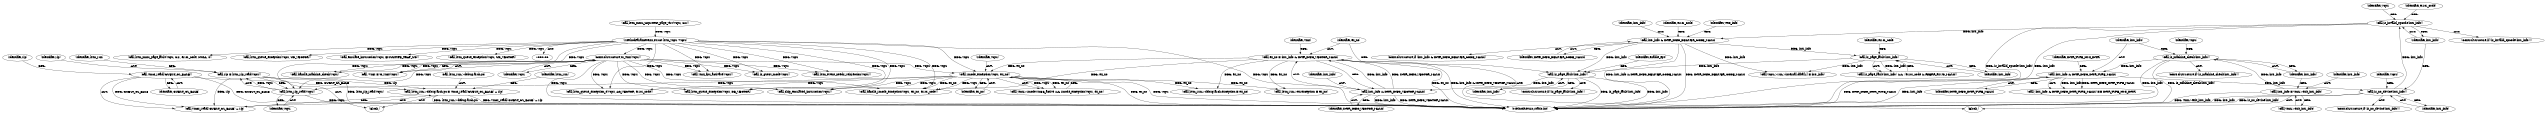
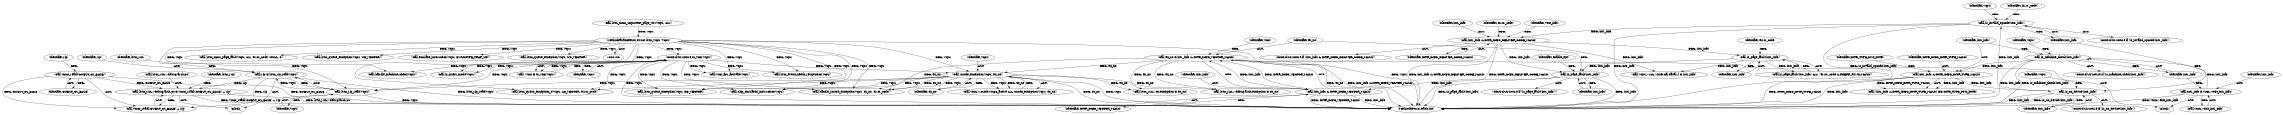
  digraph {
    n1 [label="(Call,kvm_run->debug.arch.pc = vmcs_readl(GUEST_CS_BASE) + rip)"]
    n2 [label="(MethodReturn,static int)"]
    n3 [label="(Block,)"]
    n4 [label="(Call,vmcs_readl(GUEST_CS_BASE) + rip)"]
    n5 [label="(Call,vmcs_readl(GUEST_CS_BASE))"]
    n6 [label="(Identifier,GUEST_CS_BASE)"]
    n7 [label="(Call,rip = kvm_rip_read(vcpu))"]
    n8 [label="(Call,kvm_rip_read(vcpu))"]
    n9 [label="(Identifier,vcpu)"]
    n10 [label="(Call,rmode_exception(vcpu, ex_no))"]
    n11 [label="(Call,handle_rmode_exception(vcpu, ex_no, error_code))"]
    n12 [label="(Call,kvm_run->debug.arch.exception = ex_no)"]
    n13 [label="(Identifier,ex_no)"]
    n14 [label="(Call,vmx->rmode.vm86_active && rmode_exception(vcpu, ex_no))"]
    n15 [label="(Call,kvm_queue_exception_e(vcpu, AC_VECTOR, error_code))"]
    n16 [label="(Call,kvm_run->ex.exception = ex_no)"]
    n17 [label="(Call,kvm_queue_exception(vcpu, DB_VECTOR))"]
    n18 [label="(Call,skip_emulated_instruction(vcpu))"]
    n19 [label="(ControlStructure,to_vmx(vcpu))"]
    n20 [label="(Call,is_guest_mode(vcpu))"]
    n21 [label="(Call,*vmx = to_vmx(vcpu))"]
    n22 [label="(Call,kvm_event_needs_reinjection(vcpu))"]
    n23 [label="(Identifier,vcpu)"]
    n24 [label="(Call,handle_machine_check(vcpu))"]
    n25 [label="(Call,vmx_fpu_activate(vcpu))"]
    n26 [label="(MethodParameterIn,struct kvm_vcpu *vcpu)"]
    n27 [label="(Call,kvm_mmu_page_fault(vcpu, cr2, error_code, NULL, 0))"]
    n28 [label="(Call,kvm_queue_exception(vcpu, UD_VECTOR))"]
    n29 [label="(Call,emulate_instruction(vcpu, EMULTYPE_TRAP_UD))"]
    n30 [label="(Call,kvm_queue_exception(vcpu, UD_VECTOR))"]
    1000106
    n32 [label="(Call,kvm_mmu_unprotect_page_virt(vcpu, cr2))"]
    n33 [label="(Call,ex_no = intr_info & INTR_INFO_VECTOR_MASK)"]
    n34 [label="(Call,intr_info & INTR_INFO_VECTOR_MASK)"]
    n35 [label="(Block,)"]
    n36 [label="(Identifier,INTR_INFO_VECTOR_MASK)"]
    n37 [label="(Call,is_page_fault(intr_info))"]
    n38 [label="(ControlStructure,if (is_page_fault(intr_info)))"]
    n39 [label="(Identifier,intr_info)"]
    n40 [label="(Call,is_page_fault(intr_info))"]
    n41 [label="(Identifier,intr_info)"]
    n42 [label="(Call,is_page_fault(intr_info) && !(error_code & PFERR_RSVD_MASK))"]
    n43 [label="(Call,vcpu->run->internal.data[1] = intr_info)"]
    n44 [label="(Call,intr_info & INTR_INFO_DELIVER_CODE_MASK)"]
    n45 [label="(ControlStructure,if (intr_info & INTR_INFO_DELIVER_CODE_MASK))"]
    n46 [label="(Identifier,INTR_INFO_DELIVER_CODE_MASK)"]
    n47 [label="(Call,is_invalid_opcode(intr_info))"]
    n48 [label="(ControlStructure,if (is_invalid_opcode(intr_info)))"]
    n49 [label="(Identifier,intr_info)"]
    n50 [label="(Call,is_no_device(intr_info))"]
    n51 [label="(Identifier,intr_info)"]
    n52 [label="(ControlStructure,if (is_no_device(intr_info)))"]
    n53 [label="(Call,intr_info & INTR_INFO_INTR_TYPE_MASK)"]
    n54 [label="(Identifier,INTR_INFO_INTR_TYPE_MASK)"]
    n55 [label="(Call,(intr_info & INTR_INFO_INTR_TYPE_MASK) == INTR_TYPE_NMI_INTR)"]
    n56 [label="(Call,is_machine_check(intr_info))"]
    n57 [label="(Identifier,intr_info)"]
    n58 [label="(ControlStructure,if (is_machine_check(intr_info)))"]
    n59 [label="(Call,intr_info = vmx->exit_intr_info)"]
    n60 [label="(Call,vmx->exit_intr_info)"]
    n61 [label="(Identifier,vcpu)"]
    n62 [label="(Identifier,error_code)"]
    n63 [label="(Identifier,vmx)"]
    n64 [label="(Call,kvm_run->debug.arch.pc)"]
    n65 [label="(Identifier,intr_info)"]
    n66 [label="(Identifier,vcpu)"]
    n67 [label="(Identifier,vcpu)"]
    n68 [label="(Identifier,kvm_run)"]
    n69 [label="(Identifier,intr_info)"]
    n70 [label="(Identifier,enable_ept)"]
    n71 [label="(Identifier,vcpu)"]
    n72 [label="(Identifier,intr_info)"]
    n73 [label="(Identifier,rip)"]
    n74 [label="(Identifier,ex_no)"]
    n75 [label="(Identifier,rip)"]
    n76 [label="(Identifier,kvm_run)"]
    n77 [label="(Identifier,INTR_TYPE_NMI_INTR)"]
    n78 [label="(Identifier,error_code)"]
    n79 [label="(Identifier,vect_info)"]
    n80 [label="(Identifier,intr_info)"]
    n81 [label="(Identifier,error_code)"]
    n1 -> n2 [label="DDG: vmcs_readl(GUEST_CS_BASE) + rip"]
    n1 -> n2 [label="DDG: kvm_run->debug.arch.pc"]
    n1 -> n3 [label="AST: "]
    n1 -> n4 [label="CFG: "]
    n4 -> n1 [label="AST: "]
    n5 -> n1 [label="DDG: GUEST_CS_BASE"]
    n5 -> n2 [label="DDG: GUEST_CS_BASE"]
    n5 -> n4 [label="AST: "]
    n5 -> n4 [label="DDG: GUEST_CS_BASE"]
    n5 -> n6 [label="CFG: "]
    n6 -> n5 [label="AST: "]
    n7 -> n1 [label="DDG: rip"]
    n7 -> n2 [label="DDG: kvm_rip_read(vcpu)"]
    n7 -> n3 [label="AST: "]
    n7 -> n4 [label="DDG: rip"]
    n7 -> n8 [label="CFG: "]
    n8 -> n2 [label="DDG: vcpu"]
    n8 -> n7 [label="AST: "]
    n8 -> n7 [label="DDG: vcpu"]
    n8 -> n9 [label="CFG: "]
    n9 -> n8 [label="AST: "]
    n10 -> n2 [label="DDG: ex_no"]
    n10 -> n2 [label="DDG: vcpu"]
    n10 -> n8 [label="DDG: vcpu"]
    n10 -> n11 [label="DDG: vcpu"]
    n10 -> n11 [label="DDG: ex_no"]
    n10 -> n12 [label="DDG: ex_no"]
    n10 -> n13 [label="CFG: "]
    n10 -> n14 [label="AST: "]
    n10 -> n14 [label="DDG: vcpu"]
    n10 -> n14 [label="DDG: ex_no"]
    n10 -> n15 [label="DDG: vcpu"]
    n10 -> n16 [label="DDG: ex_no"]
    n10 -> n17 [label="DDG: vcpu"]
    n10 -> n18 [label="DDG: vcpu"]
    n13 -> n10 [label="AST: "]
    n14 -> n10 [label="CFG: "]
    n19 -> n2 [label="DDG: vcpu"]
    n19 -> n8 [label="DDG: vcpu"]
    n19 -> n10 [label="DDG: vcpu"]
    n19 -> n11 [label="DDG: vcpu"]
    n19 -> n15 [label="DDG: vcpu"]
    n19 -> n17 [label="DDG: vcpu"]
    n19 -> n18 [label="DDG: vcpu"]
    n19 -> n20 [label="DDG: vcpu"]
    n19 -> n21 [label="AST: "]
    n19 -> n21 [label="DDG: vcpu"]
    n19 -> n22 [label="DDG: vcpu"]
    n19 -> n23 [label="CFG: "]
    n19 -> n24 [label="DDG: vcpu"]
    n19 -> n25 [label="DDG: vcpu"]
    n21 -> n19 [label="CFG: "]
    n23 -> n19 [label="AST: "]
    n26 -> n2 [label="DDG: vcpu"]
    n26 -> n8 [label="DDG: vcpu"]
    n26 -> n10 [label="DDG: vcpu"]
    n26 -> n11 [label="DDG: vcpu"]
    n26 -> n15 [label="DDG: vcpu"]
    n26 -> n17 [label="DDG: vcpu"]
    n26 -> n18 [label="DDG: vcpu"]
    n26 -> n19 [label="DDG: vcpu"]
    n26 -> n20 [label="DDG: vcpu"]
    n26 -> n22 [label="DDG: vcpu"]
    n26 -> n24 [label="DDG: vcpu"]
    n26 -> n25 [label="DDG: vcpu"]
    n26 -> n27 [label="DDG: vcpu"]
    n26 -> n28 [label="DDG: vcpu"]
    n26 -> n29 [label="DDG: vcpu"]
    n26 -> n30 [label="DDG: vcpu"]
    n26 -> 1000106 [label="AST: "]
    n32 -> n26 [label="DDG: vcpu"]
    n33 -> n2 [label="DDG: ex_no"]
    n33 -> n2 [label="DDG: intr_info & INTR_INFO_VECTOR_MASK"]
    n33 -> n10 [label="DDG: ex_no"]
    n33 -> n11 [label="DDG: ex_no"]
    n33 -> n12 [label="DDG: ex_no"]
    n33 -> n16 [label="DDG: ex_no"]
    n33 -> n34 [label="CFG: "]
    n33 -> n35 [label="AST: "]
    n34 -> n2 [label="DDG: intr_info"]
    n34 -> n2 [label="DDG: INTR_INFO_VECTOR_MASK"]
    n34 -> n33 [label="AST: "]
    n34 -> n33 [label="DDG: intr_info"]
    n34 -> n33 [label="DDG: INTR_INFO_VECTOR_MASK"]
    n34 -> n36 [label="CFG: "]
    n36 -> n34 [label="AST: "]
    n37 -> n2 [label="DDG: intr_info"]
    n37 -> n2 [label="DDG: is_page_fault(intr_info)"]
    n37 -> n34 [label="DDG: intr_info"]
    n37 -> n38 [label="AST: "]
    n37 -> n39 [label="CFG: "]
    n39 -> n37 [label="AST: "]
    n40 -> n37 [label="DDG: intr_info"]
    n40 -> n41 [label="CFG: "]
    n40 -> n42 [label="AST: "]
    n40 -> n42 [label="DDG: intr_info"]
    n40 -> n43 [label="DDG: intr_info"]
    n41 -> n40 [label="AST: "]
    n42 -> n40 [label="CFG: "]
    n44 -> n2 [label="DDG: intr_info & INTR_INFO_DELIVER_CODE_MASK"]
    n44 -> n2 [label="DDG: INTR_INFO_DELIVER_CODE_MASK"]
    n44 -> n37 [label="DDG: intr_info"]
    n44 -> n40 [label="DDG: intr_info"]
    n44 -> n43 [label="DDG: intr_info"]
    n44 -> n45 [label="AST: "]
    n44 -> n46 [label="CFG: "]
    n46 -> n44 [label="AST: "]
    n47 -> n2 [label="DDG: intr_info"]
    n47 -> n2 [label="DDG: is_invalid_opcode(intr_info)"]
    n47 -> n44 [label="DDG: intr_info"]
    n47 -> n48 [label="AST: "]
    n47 -> n49 [label="CFG: "]
    n49 -> n47 [label="AST: "]
    n49 -> n50 [label="CFG: "]
    n50 -> n2 [label="DDG: is_no_device(intr_info)"]
    n50 -> n2 [label="DDG: intr_info"]
    n50 -> n47 [label="DDG: intr_info"]
    n50 -> n51 [label="CFG: "]
    n50 -> n52 [label="AST: "]
    n51 -> n50 [label="AST: "]
    n53 -> n2 [label="DDG: INTR_INFO_INTR_TYPE_MASK"]
    n53 -> n2 [label="DDG: intr_info"]
    n53 -> n50 [label="DDG: intr_info"]
-   n53 -> n54 [label="CFG: "]
    n53 -> n55 [label="AST: "]
    n53 -> n55 [label="DDG: intr_info"]
    n53 -> n55 [label="DDG: INTR_INFO_INTR_TYPE_MASK"]
    n54 -> n53 [label="AST: "]
    n56 -> n2 [label="DDG: is_machine_check(intr_info)"]
    n56 -> n2 [label="DDG: intr_info"]
    n56 -> n53 [label="DDG: intr_info"]
    n56 -> n57 [label="CFG: "]
    n56 -> n58 [label="AST: "]
    n57 -> n56 [label="AST: "]
    n57 -> n59 [label="CFG: "]
    n59 -> n2 [label="DDG: vmx->exit_intr_info"]
    n59 -> n35 [label="AST: "]
    n59 -> n56 [label="DDG: intr_info"]
    n59 -> n60 [label="CFG: "]
    n60 -> n59 [label="AST: "]
    n61 -> n47 [label="CFG: "]
    n62 -> n47 [label="CFG: "]
    n63 -> n33 [label="CFG: "]
    n64 -> n1 [label="AST: "]
    n65 -> n59 [label="AST: "]
    n66 -> n10 [label="AST: "]
    n67 -> n56 [label="CFG: "]
    n68 -> n7 [label="CFG: "]
    n69 -> n34 [label="AST: "]
    n70 -> n37 [label="CFG: "]
    n71 -> n50 [label="CFG: "]
    n72 -> n53 [label="AST: "]
    n72 -> n56 [label="CFG: "]
    n73 -> n7 [label="AST: "]
    n74 -> n33 [label="AST: "]
    n74 -> n37 [label="CFG: "]
    n75 -> n5 [label="CFG: "]
    n76 -> n1 [label="CFG: "]
    n77 -> n53 [label="CFG: "]
    n78 -> n44 [label="CFG: "]
    n79 -> n44 [label="CFG: "]
    n80 -> n44 [label="AST: "]
    n81 -> n40 [label="CFG: "]
  }
